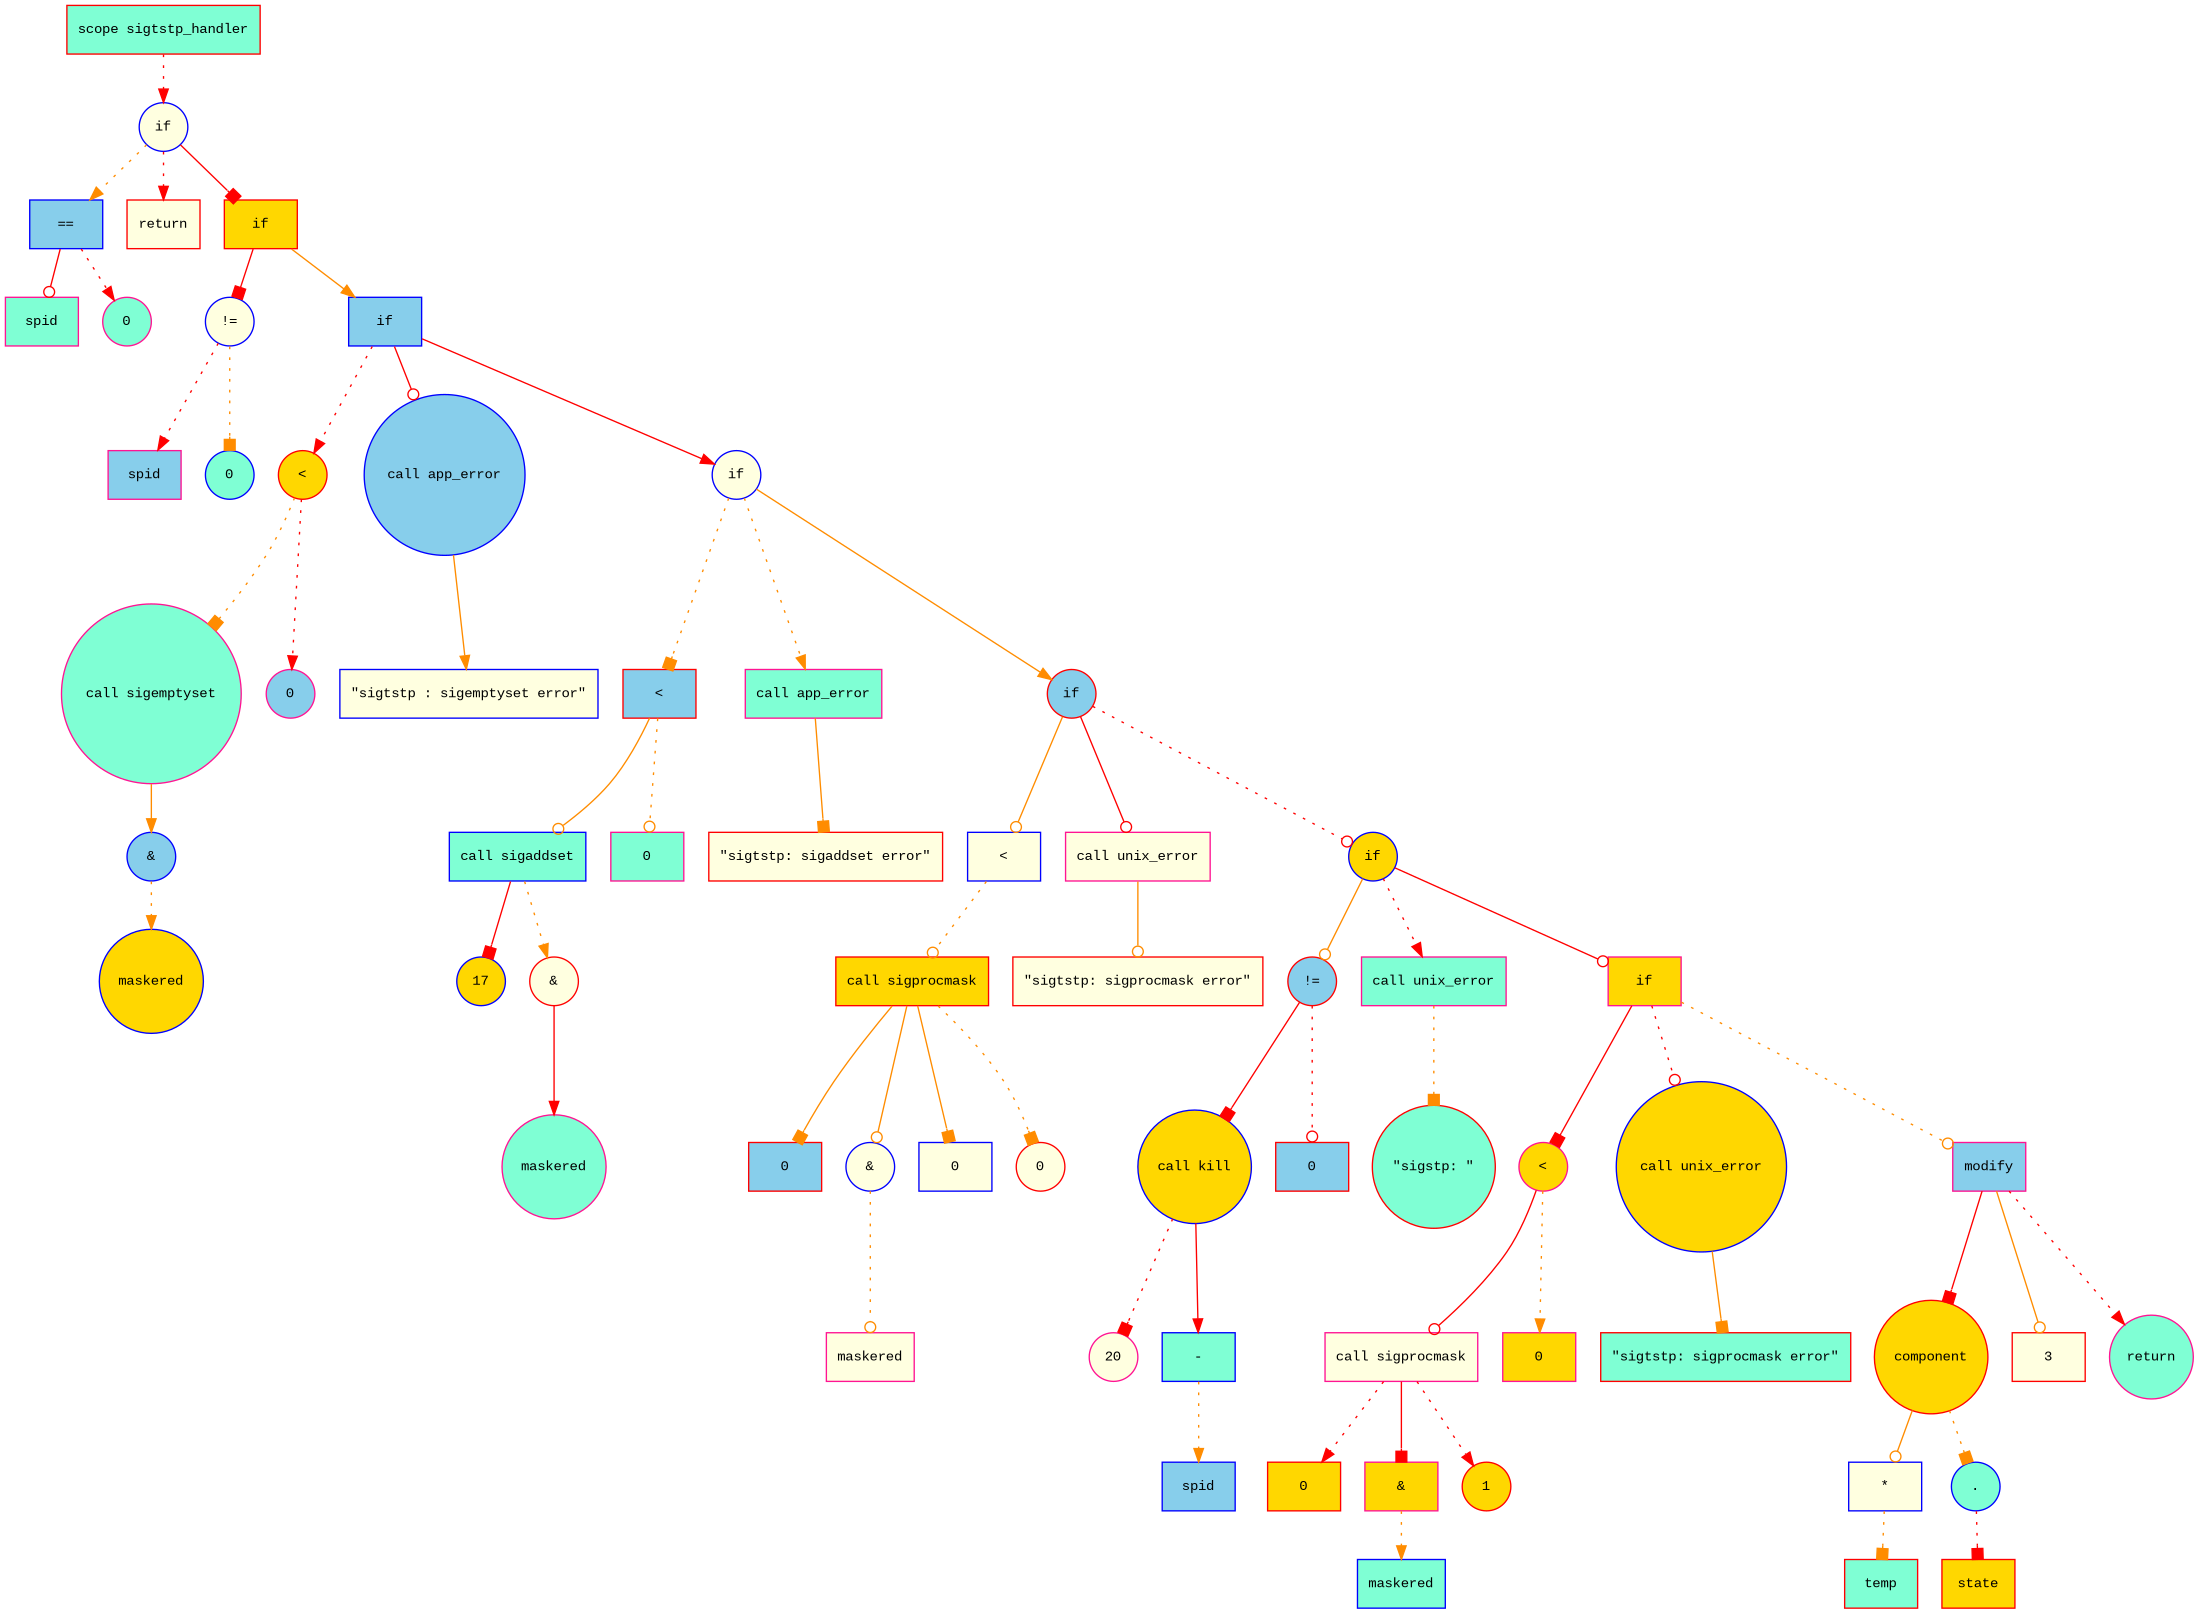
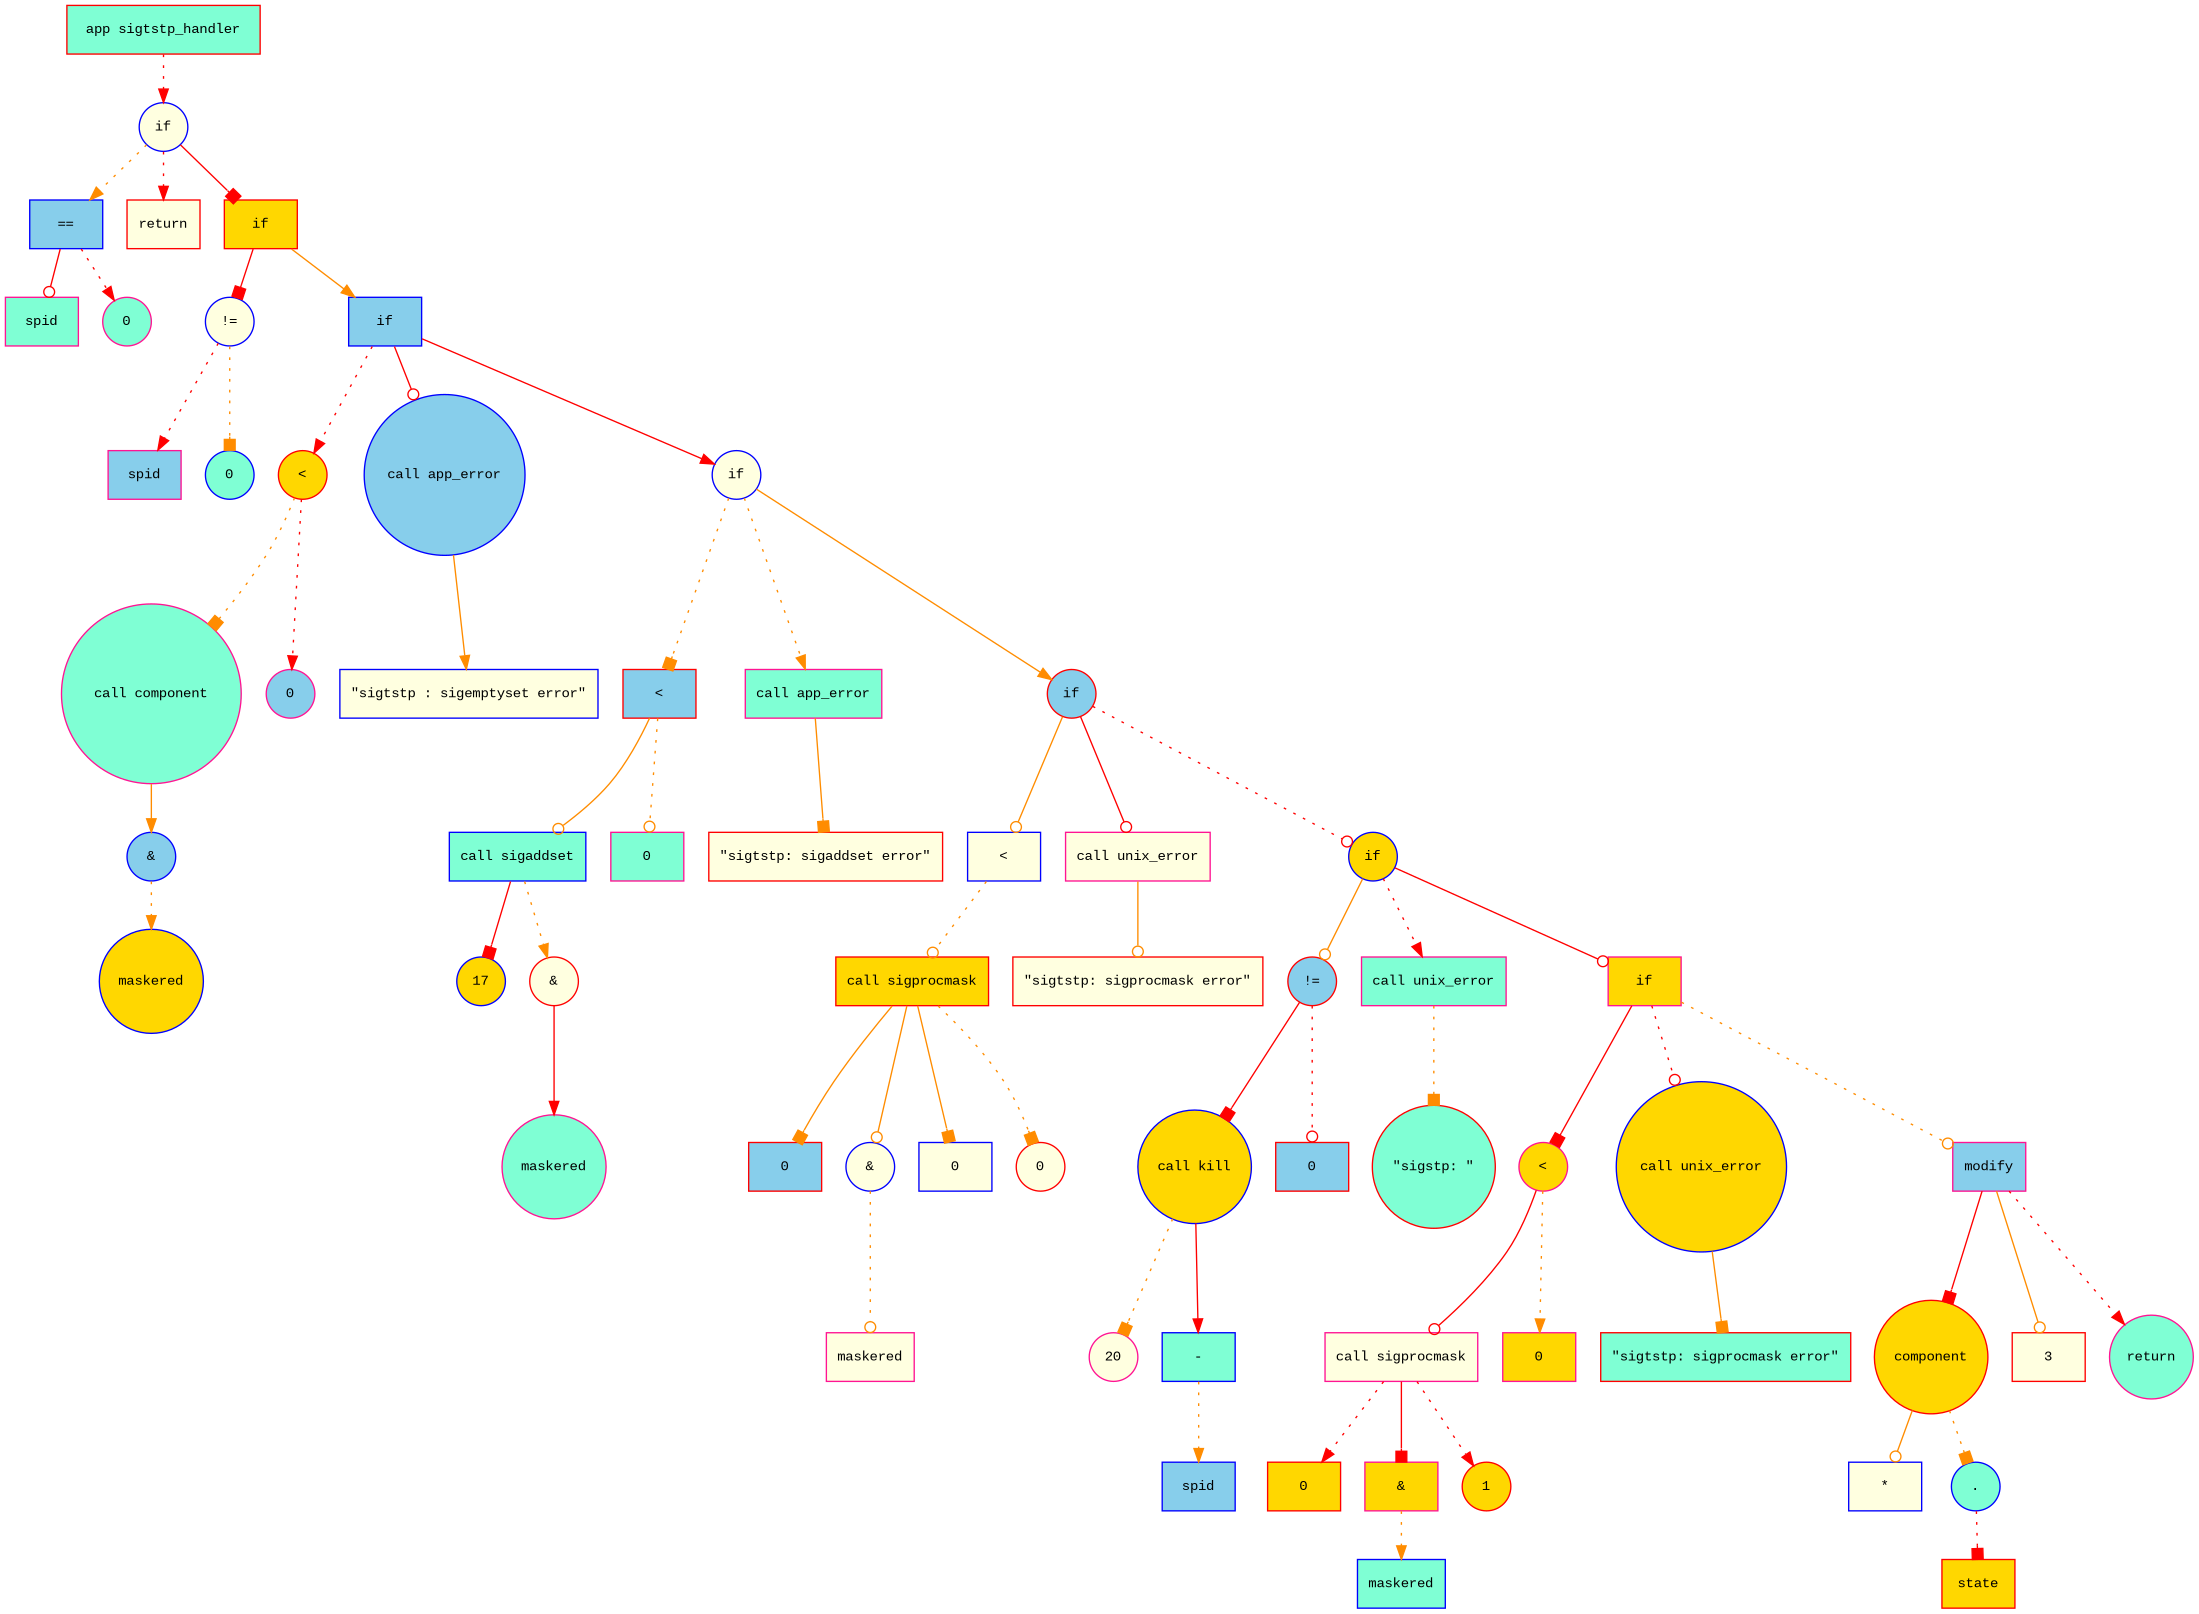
  digraph {
    fontname="Times New Roman"
    fontsize=10
    node [color=blue fillcolor=lightyellow fontname="Courier New" fontsize=10 shape=box style=filled]
    edge [arrowhead=normal color=darkorange fontname="Times New Roman" fontsize=10 style=dotted]
-   n1 [color=red fillcolor=aquamarine label="scope sigtstp_handler"]
+   n1 [color=red fillcolor=aquamarine label="app sigtstp_handler"]
    n2 [label=if shape=circle]
    n3 [fillcolor=skyblue label="=="]
    n4 [color=red label=return]
    n5 [color=red fillcolor=gold label=if]
    n6 [color=deeppink fillcolor=aquamarine label=spid]
    n7 [color=deeppink fillcolor=aquamarine label=0 shape=circle]
    n8 [label="!=" shape=circle]
    n9 [fillcolor=skyblue label=if]
    n10 [color=deeppink fillcolor=skyblue label=spid]
    n11 [fillcolor=aquamarine label=0 shape=circle]
    n12 [color=red fillcolor=gold label="<" shape=circle]
    n13 [fillcolor=skyblue label="call app_error" shape=circle]
    n14 [label=if shape=circle]
-   n15 [color=deeppink fillcolor=aquamarine label="call sigemptyset" shape=circle]
+   n15 [color=deeppink fillcolor=aquamarine label="call component" shape=circle]
    n16 [color=deeppink fillcolor=skyblue label=0 shape=circle]
    n17 [label="\"sigtstp : sigemptyset error\""]
    n18 [color=red fillcolor=skyblue label="<"]
    n19 [color=deeppink fillcolor=aquamarine label="call app_error"]
    n20 [color=red fillcolor=skyblue label=if shape=circle]
    n21 [fillcolor=skyblue label="&" shape=circle]
    n22 [fillcolor=gold label=maskered shape=circle]
    n23 [fillcolor=aquamarine label="call sigaddset"]
    n24 [color=deeppink fillcolor=aquamarine label=0]
    n25 [color=red label="\"sigtstp: sigaddset error\""]
    n26 [label="<"]
    n27 [color=deeppink label="call unix_error"]
    n28 [fillcolor=gold label=if shape=circle]
    n29 [fillcolor=gold label=17 shape=circle]
    n30 [color=red label="&" shape=circle]
    n31 [color=deeppink fillcolor=aquamarine label=maskered shape=circle]
    n32 [color=red fillcolor=gold label="call sigprocmask"]
    n33 [color=red label="\"sigtstp: sigprocmask error\""]
    n34 [color=red fillcolor=skyblue label="!=" shape=circle]
    n35 [color=deeppink fillcolor=aquamarine label="call unix_error"]
    n36 [color=deeppink fillcolor=gold label=if]
    n37 [color=red fillcolor=skyblue label=0]
    n38 [label="&" shape=circle]
    n39 [label=0]
    n40 [color=red label=0 shape=circle]
    n41 [color=deeppink label=maskered]
    n42 [fillcolor=gold label="call kill" shape=circle]
    n43 [color=red fillcolor=skyblue label=0]
    n44 [color=red fillcolor=aquamarine label="\"sigstp: \"" shape=circle]
    n45 [color=deeppink fillcolor=gold label="<" shape=circle]
    n46 [fillcolor=gold label="call unix_error" shape=circle]
    n47 [color=deeppink fillcolor=skyblue label=modify]
    n48 [color=deeppink label=20 shape=circle]
    n49 [fillcolor=aquamarine label="-"]
    n50 [fillcolor=skyblue label=spid]
    n51 [color=deeppink label="call sigprocmask"]
    n52 [color=deeppink fillcolor=gold label=0]
    n53 [color=red fillcolor=aquamarine label="\"sigtstp: sigprocmask error\""]
    n54 [color=red fillcolor=gold label=component shape=circle]
    n55 [color=red label=3]
    n56 [color=deeppink fillcolor=aquamarine label=return shape=circle]
    n57 [color=red fillcolor=gold label=0]
    n58 [color=deeppink fillcolor=gold label="&"]
    n59 [color=red fillcolor=gold label=1 shape=circle]
    n60 [fillcolor=aquamarine label=maskered]
    n61 [label="*"]
    n62 [fillcolor=aquamarine label="." shape=circle]
-   n63 [color=red fillcolor=aquamarine label=temp]
    n64 [color=red fillcolor=gold label=state]
    n1 -> n2 [color=red]
    n2 -> n3
    n2 -> n4 [color=red]
    n2 -> n5 [arrowhead=box color=red style=solid]
    n3 -> n6 [arrowhead=odot color=red style=solid]
    n3 -> n7 [color=red]
    n5 -> n8 [arrowhead=box color=red style=solid]
    n5 -> n9 [style=solid]
    n8 -> n10 [color=red]
    n8 -> n11 [arrowhead=box]
    n9 -> n12 [color=red]
    n9 -> n13 [arrowhead=odot color=red style=solid]
    n9 -> n14 [color=red style=solid]
    n12 -> n15 [arrowhead=box]
    n12 -> n16 [color=red]
    n13 -> n17 [style=solid]
    n14 -> n18 [arrowhead=box]
    n14 -> n19
    n14 -> n20 [style=solid]
    n15 -> n21 [style=solid]
    n18 -> n23 [arrowhead=odot style=solid]
    n18 -> n24 [arrowhead=odot]
    n19 -> n25 [arrowhead=box style=solid]
    n20 -> n26 [arrowhead=odot style=solid]
    n20 -> n27 [arrowhead=odot color=red style=solid]
    n20 -> n28 [arrowhead=odot color=red]
    n21 -> n22
    n23 -> n29 [arrowhead=box color=red style=solid]
    n23 -> n30
    n26 -> n32 [arrowhead=odot]
    n27 -> n33 [arrowhead=odot style=solid]
    n28 -> n34 [arrowhead=odot style=solid]
    n28 -> n35 [color=red]
    n28 -> n36 [arrowhead=odot color=red style=solid]
    n30 -> n31 [color=red style=solid]
    n32 -> n37 [arrowhead=box style=solid]
    n32 -> n38 [arrowhead=odot style=solid]
    n32 -> n39 [arrowhead=box style=solid]
    n32 -> n40 [arrowhead=box]
    n34 -> n42 [arrowhead=box color=red style=solid]
    n34 -> n43 [arrowhead=odot color=red]
    n35 -> n44 [arrowhead=box]
    n36 -> n45 [arrowhead=box color=red style=solid]
    n36 -> n46 [arrowhead=odot color=red]
    n36 -> n47 [arrowhead=odot]
    n38 -> n41 [arrowhead=odot]
-   n42 -> n48 [arrowhead=box color=red]
+   n42 -> n48 [arrowhead=box]
    n42 -> n49 [color=red style=solid]
    n45 -> n51 [arrowhead=odot color=red style=solid]
    n45 -> n52
    n46 -> n53 [arrowhead=box style=solid]
    n47 -> n54 [arrowhead=box color=red style=solid]
    n47 -> n55 [arrowhead=odot style=solid]
    n47 -> n56 [color=red]
    n49 -> n50
    n51 -> n57 [color=red]
    n51 -> n58 [arrowhead=box color=red style=solid]
    n51 -> n59 [color=red]
    n54 -> n61 [arrowhead=odot style=solid]
    n54 -> n62 [arrowhead=box]
    n58 -> n60
-   n61 -> n63 [arrowhead=box]
    n62 -> n64 [arrowhead=box color=red]
  }
